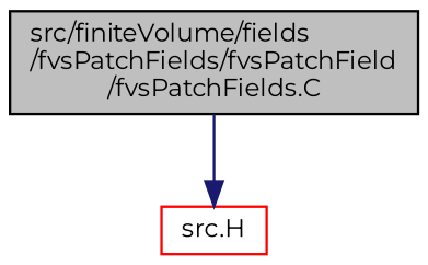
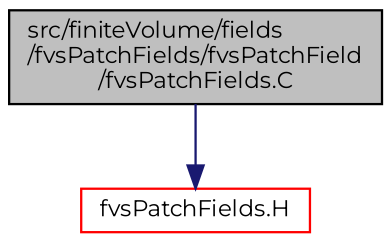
  digraph {
    fontname=Montserrat
    node [fontname=Montserrat fontsize=10 shape=record]
    n1 [color=black fillcolor=grey75 fontcolor=black height=0.2 label="src/finiteVolume/fields\l/fvsPatchFields/fvsPatchField\l/fvsPatchFields.C" style=filled width=0.4]
-   n2 [color=red height=0.2 label="src.H" width=0.4]
+   n2 [color=red height=0.2 label="fvsPatchFields.H" width=0.4]
    n1 -> n2 [color=midnightblue fontname=Montserrat fontsize=10 labelfontname=FreeSans labelfontsize=10 style=solid]
  }
